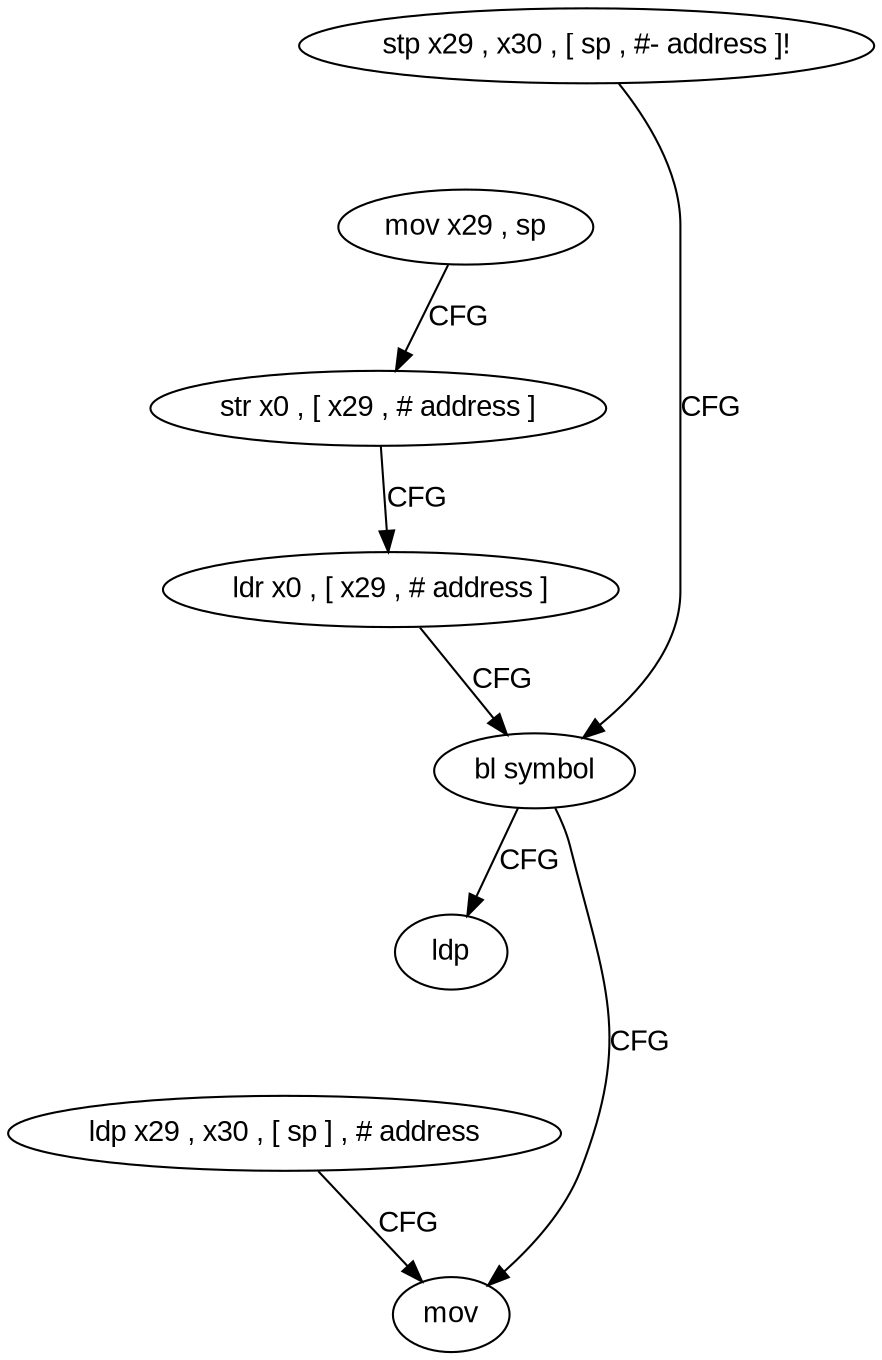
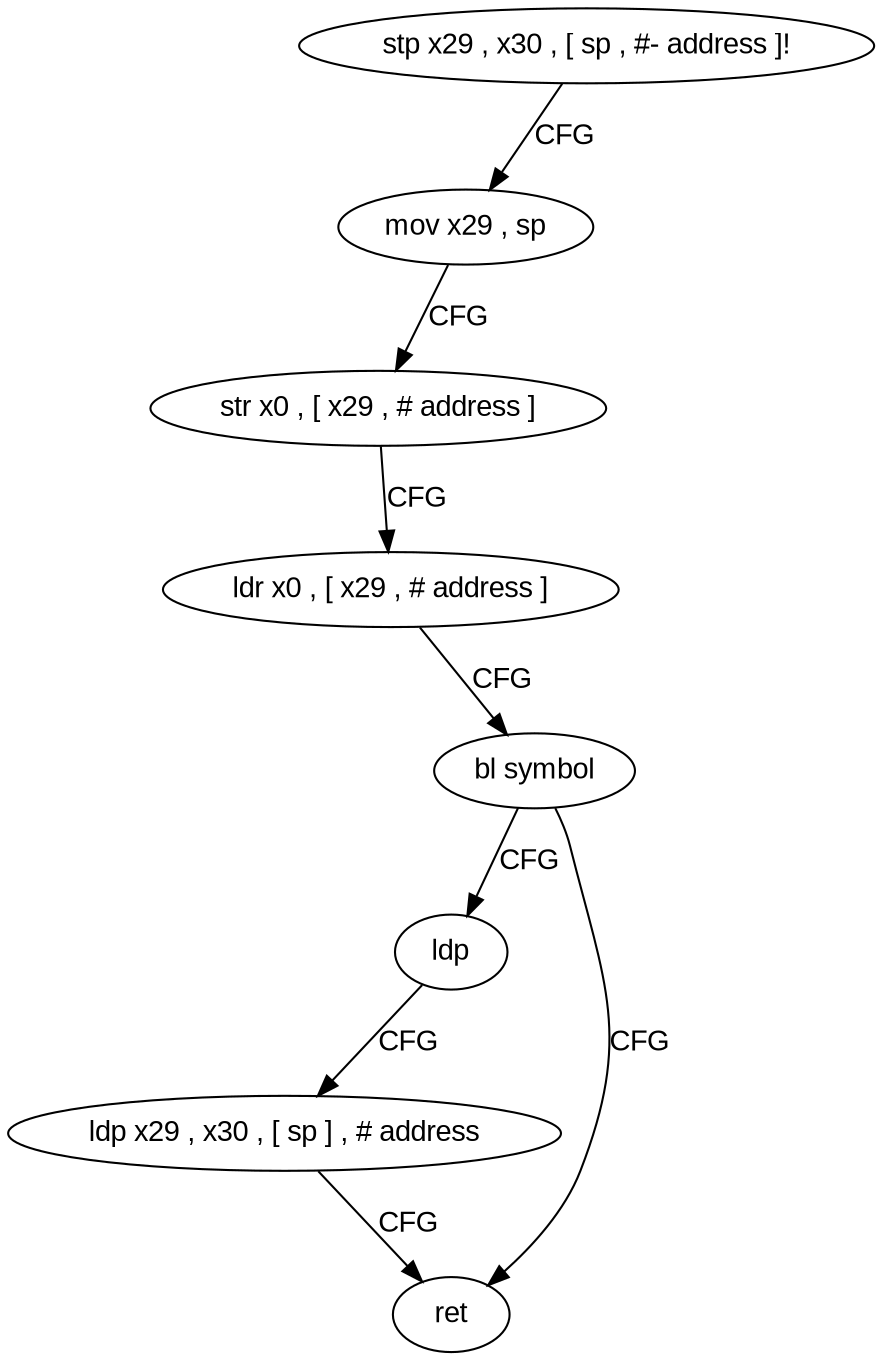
  digraph {
    fontname="Liberation Sans"
    node [fontname="Liberation Sans"]
    edge [fontname="Liberation Sans"]
    n1 [label="stp x29 , x30 , [ sp , #- address ]!"]
    n2 [label="mov x29 , sp"]
    n3 [label="str x0 , [ x29 , # address ]"]
    n4 [label="ldr x0 , [ x29 , # address ]"]
    n5 [label="bl symbol"]
    n6 [label=ldp]
-   n7 [label=mov]
+   n7 [label=ret]
    n8 [label="ldp x29 , x30 , [ sp ] , # address"]
-   n1 -> n5 [label=CFG]
+   n1 -> n2 [label=CFG]
    n2 -> n3 [label=CFG]
    n3 -> n4 [label=CFG]
    n4 -> n5 [label=CFG]
    n5 -> n6 [label=CFG]
    n5 -> n7 [label=CFG]
+   n6 -> n8 [label=CFG]
    n8 -> n7 [label=CFG]
  }
